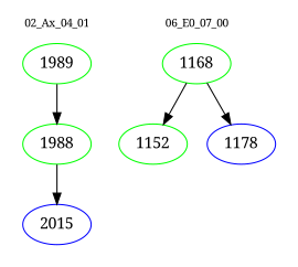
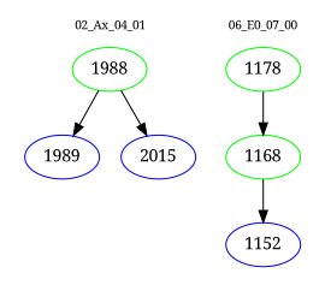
  digraph {
    fontname="Noto Serif"
    node [color=green fontname="Noto Serif"]
    edge [color=black fontname="Noto Serif"]
    n1 [label=1988]
-   n2 [label=1989]
+   n2 [color=blue label=1989]
    n3 [color=blue label=2015]
    n4 [label=1168]
-   n5 [label=1152]
-   n6 [color=blue label=1178]
+   n5 [color=blue label=1152]
+   n6 [label=1178]
    subgraph cluster_1 {
      color=white
      fontsize=10
      label="02_Ax_04_01"
      n1
      n2
      n3
    }
    subgraph cluster_2 {
      color=white
      fontsize=10
      label="06_E0_07_00"
      n4
      n5
      n6
    }
-   n2 -> n1
+   n1 -> n2
    n1 -> n3
    n4 -> n5
-   n4 -> n6
+   n6 -> n4
  }
